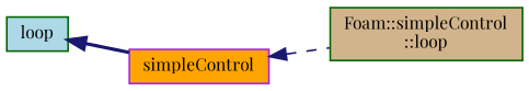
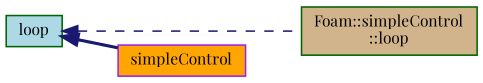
  digraph {
    fontname="Playfair Display"
    rankdir=LR
    node [color=darkgreen fontname="Playfair Display" fontsize=10 shape=record style=filled]
    edge [color=midnightblue dir=back fontname="Playfair Display" fontsize=10 labelfontname=Helvetica labelfontsize=10]
    n1 [fillcolor=lightblue fontcolor=black height=0.2 label=loop width=0.4]
    n2 [fillcolor=tan height=0.2 label="Foam::simpleControl\l::loop" width=0.4]
    n3 [color=purple fillcolor=orange height=0.2 label=simpleControl width=0.4]
-   n3 -> n2 [style=dashed]
+   n1 -> n2 [style=dashed]
    n1 -> n3 [style=bold]
  }
